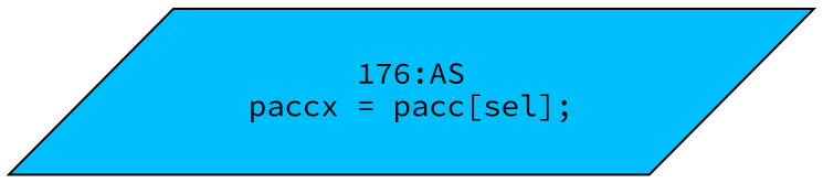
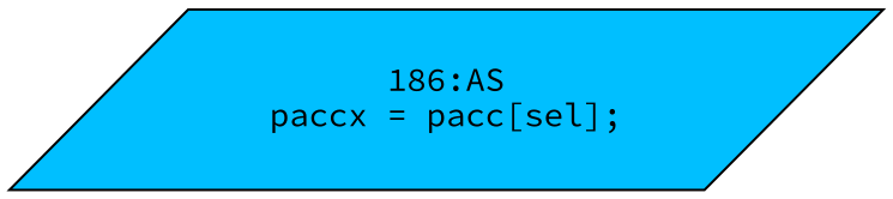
  strict digraph {
    fontname="Source Code Pro"
-   n1 [ast="<pyverilog.vparser.ast.Assign object at 0x7f5d276e8f50>" def_var="['paccx']" fillcolor=deepskyblue label="176:AS\npaccx = pacc[sel];" statements="[]" style=filled typ=Assign use_var="['pacc', 'sel']" shape=parallelogram fontname="Source Code Pro"]
+   n1 [ast="<pyverilog.vparser.ast.Assign object at 0x7f5d276e8f50>" def_var="['paccx']" fillcolor=deepskyblue label="186:AS\npaccx = pacc[sel];" statements="[]" style=filled typ=Assign use_var="['pacc', 'sel']" shape=parallelogram fontname="Source Code Pro"]
  }
